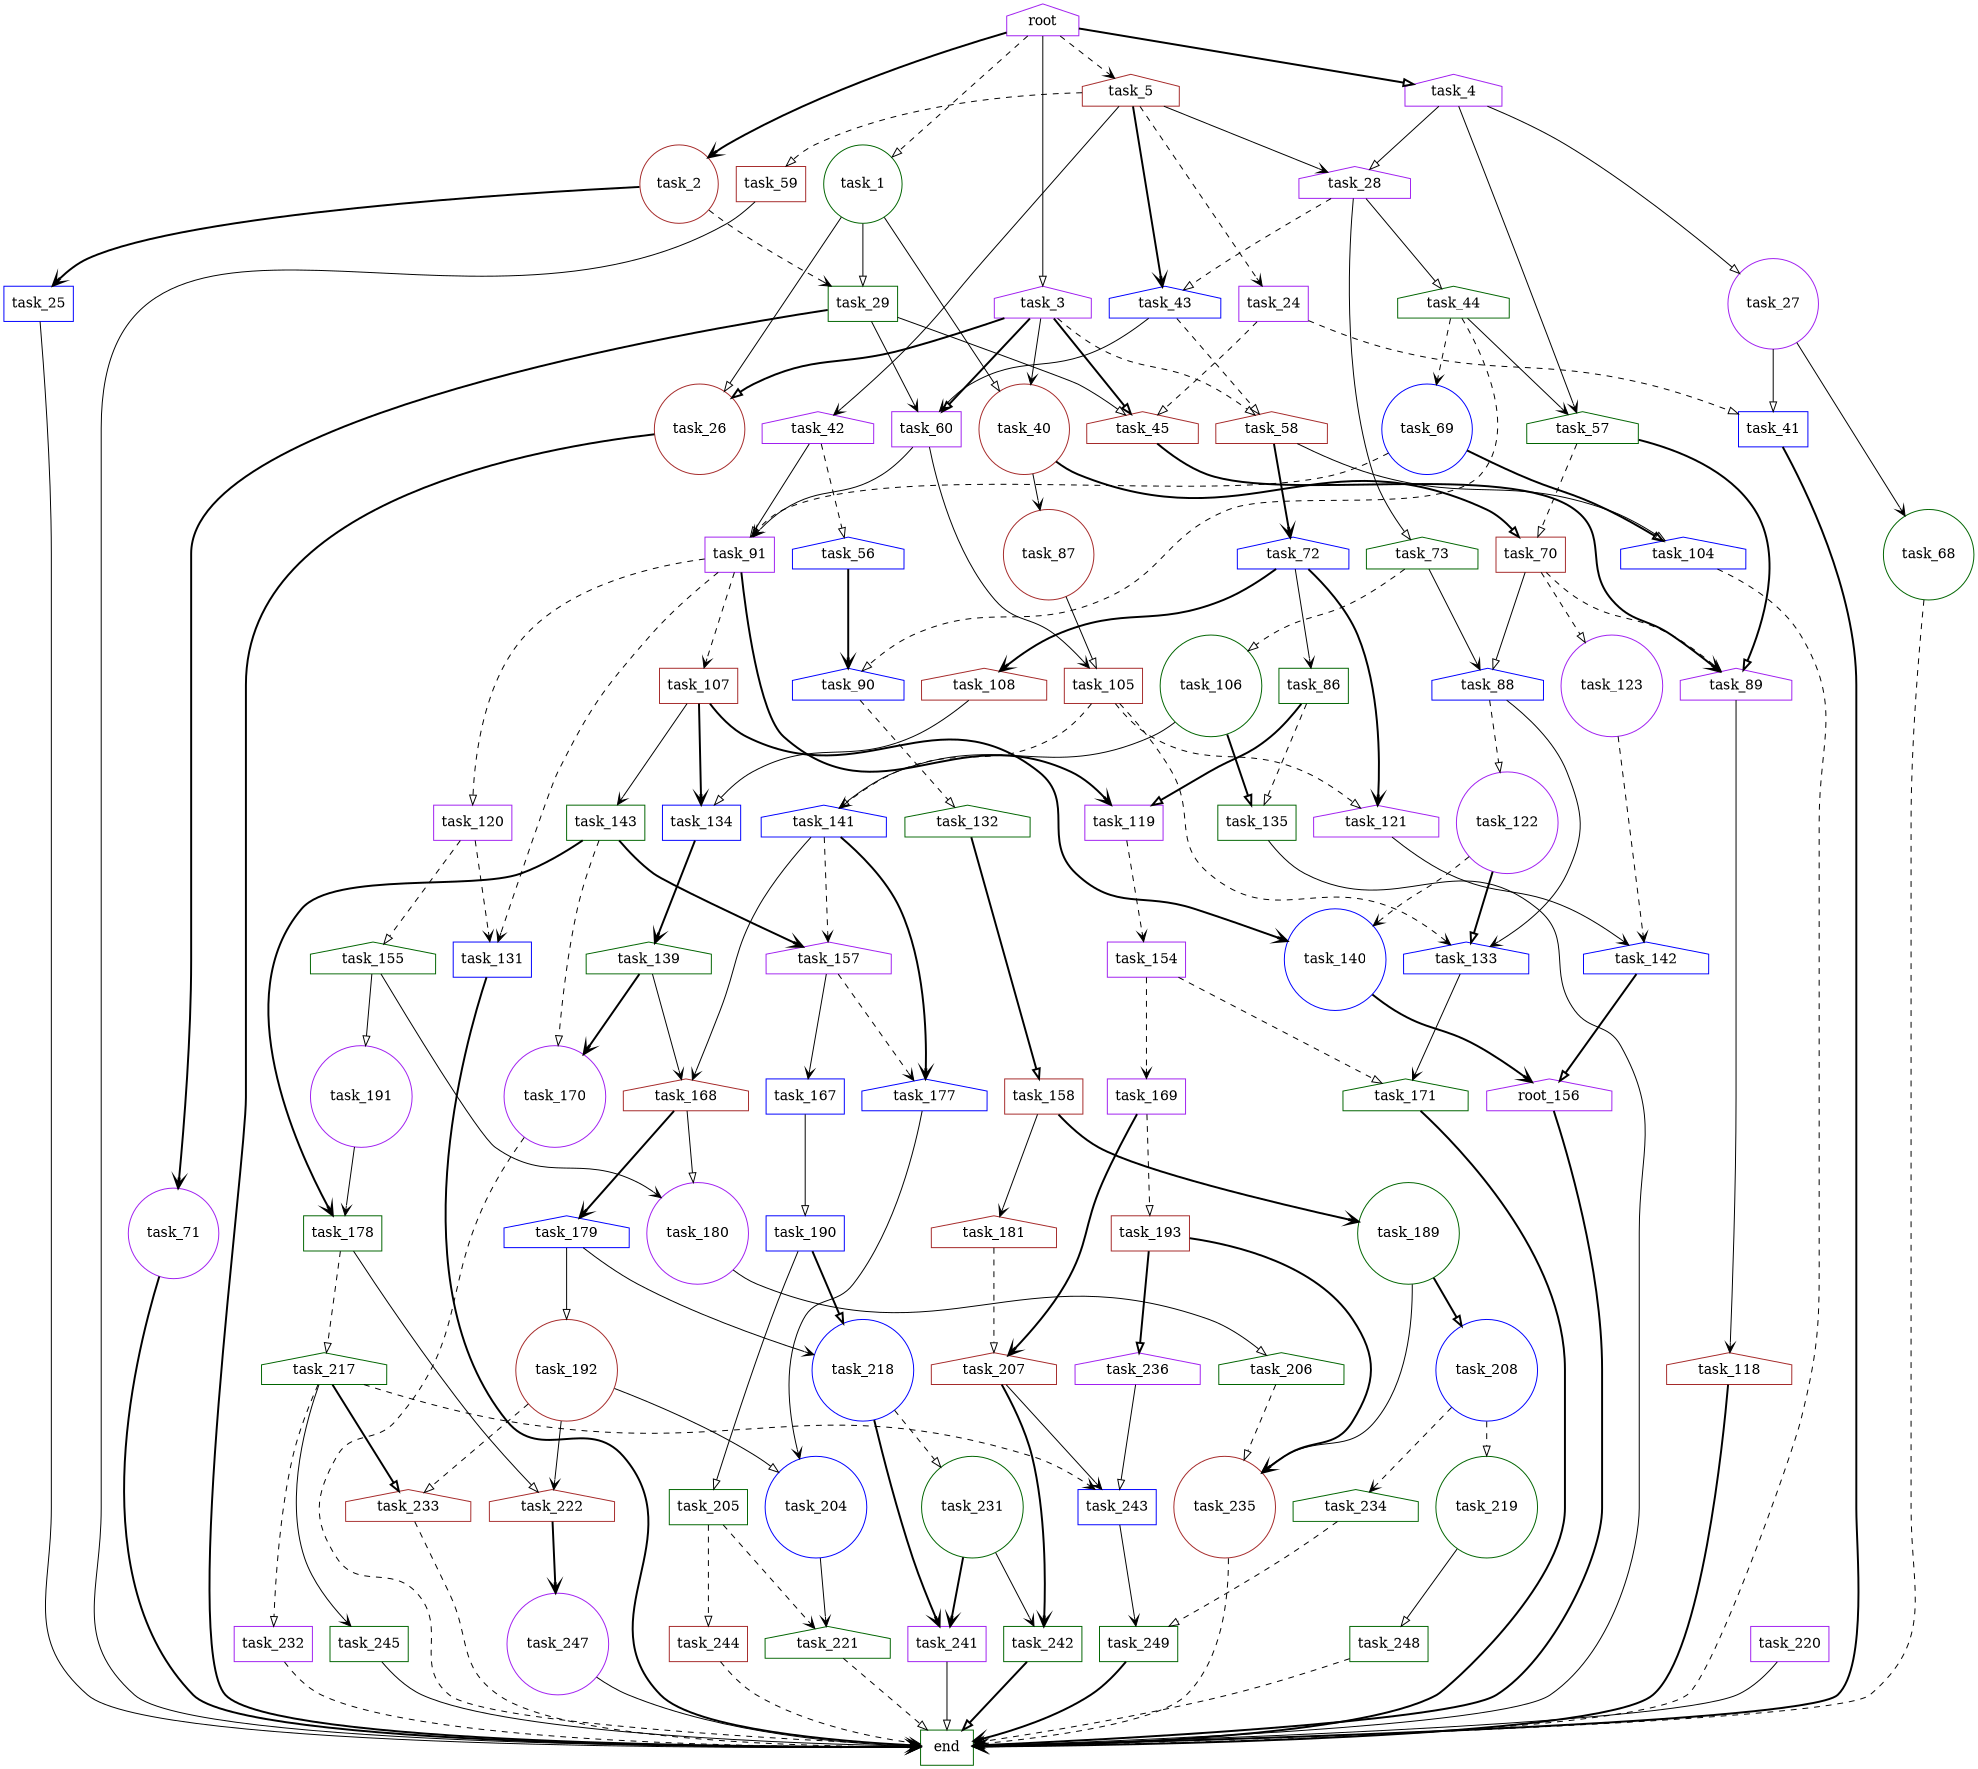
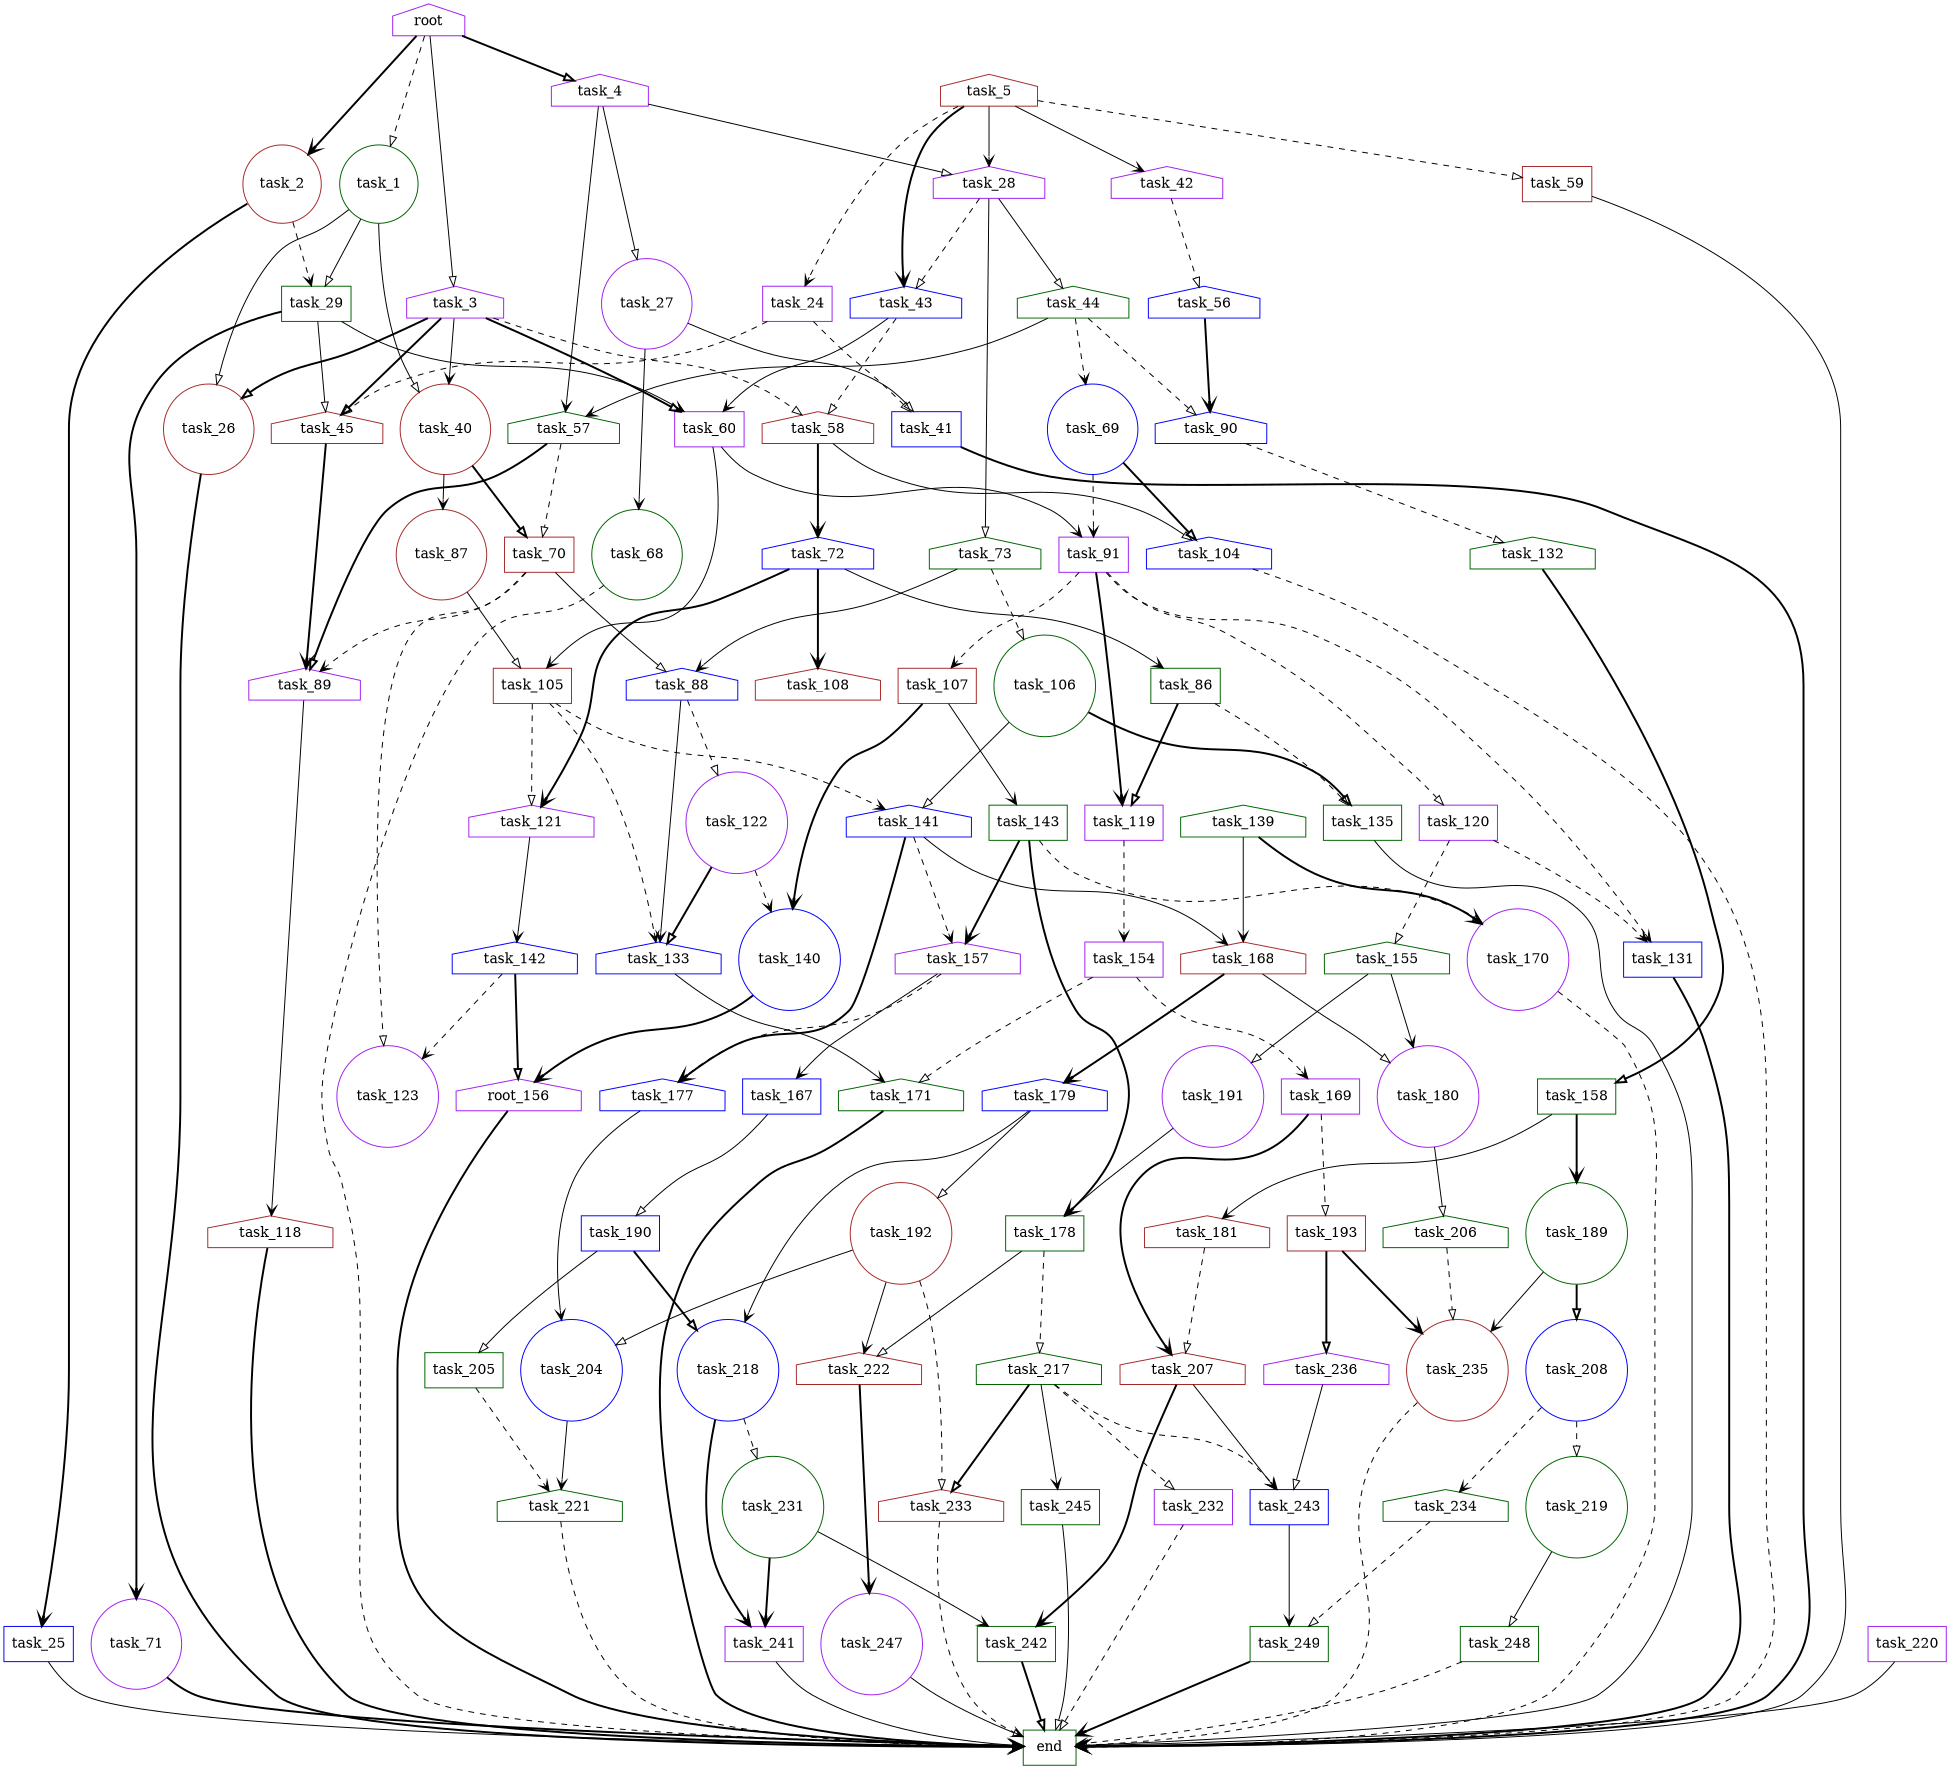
  digraph {
    node [color=purple shape=house]
    edge [arrowhead=vee style=solid]
    root
    task_1 [color=darkgreen shape=circle]
    task_2 [color=brown shape=circle]
    task_3
    task_4
    task_5 [color=brown]
    task_26 [color=brown shape=circle]
    task_29 [color=darkgreen shape=box]
    task_40 [color=brown shape=circle]
    task_25 [color=blue shape=box]
    task_45 [color=brown]
    task_58 [color=brown]
    task_60 [shape=box]
    task_27 [shape=circle]
    task_28
    task_57 [color=darkgreen]
    task_24 [shape=box]
    task_42
    task_43 [color=blue]
    task_59 [color=brown shape=box]
    end [color=darkgreen shape=box]
    task_71 [shape=circle]
    task_70 [color=brown shape=box]
    task_87 [color=brown shape=circle]
    task_89
    task_72 [color=blue]
    task_104 [color=blue]
    task_91 [shape=box]
    task_105 [color=brown shape=box]
    task_41 [color=blue shape=box]
    task_68 [color=darkgreen shape=circle]
    task_44 [color=darkgreen]
    task_73 [color=darkgreen]
    task_56 [color=blue]
    task_69 [color=blue shape=circle]
    task_90 [color=blue]
    task_88 [color=blue]
    task_106 [color=darkgreen shape=circle]
    task_123 [shape=circle]
    task_119 [shape=box]
    task_107 [color=brown shape=box]
    task_120 [shape=box]
    task_131 [color=blue shape=box]
    task_132 [color=darkgreen]
    task_118 [color=brown]
    task_86 [color=darkgreen shape=box]
    task_108 [color=brown]
    task_121
    task_133 [color=blue]
    task_141 [color=blue]
    task_122 [shape=circle]
    task_142 [color=blue]
    task_135 [color=darkgreen shape=box]
-   task_134 [color=blue shape=box]
    task_154 [shape=box]
    task_140 [color=blue shape=circle]
    task_171 [color=darkgreen]
-   task_158 [color=brown shape=box]
+   task_158 [color=darkgreen shape=box]
    task_143 [color=darkgreen shape=box]
    task_155 [color=darkgreen]
    task_168 [color=brown]
    task_157
    task_177 [color=blue]
    task_139 [color=darkgreen]
    n65 [label=root_156]
    task_170 [shape=circle]
    task_178 [color=darkgreen shape=box]
    task_169 [shape=box]
    task_180 [shape=circle]
    task_191 [shape=circle]
    task_181 [color=brown]
    task_189 [color=darkgreen shape=circle]
    task_179 [color=blue]
    task_167 [color=blue shape=box]
    task_204 [color=blue shape=circle]
    task_217 [color=darkgreen]
    task_222 [color=brown]
    task_193 [color=brown shape=box]
    task_207 [color=brown]
    task_206 [color=darkgreen]
    task_190 [color=blue shape=box]
    task_208 [color=blue shape=circle]
    task_235 [color=brown shape=circle]
    task_218 [color=blue shape=circle]
    task_205 [color=darkgreen shape=box]
    task_192 [color=brown shape=circle]
    task_236
    task_242 [color=darkgreen shape=box]
    task_243 [color=blue shape=box]
    task_221 [color=darkgreen]
    task_233 [color=brown]
    task_232 [shape=box]
    task_245 [color=darkgreen shape=box]
    task_247 [shape=circle]
    task_231 [color=darkgreen shape=circle]
    task_241 [shape=box]
    task_219 [color=darkgreen shape=circle]
    task_234 [color=darkgreen]
-   task_244 [color=brown shape=box]
    task_220 [shape=box]
    task_249 [color=darkgreen shape=box]
    task_248 [color=darkgreen shape=box]
    root -> task_1 [arrowhead=onormal style=dashed]
    root -> task_2 [style=bold]
    root -> task_3 [arrowhead=onormal]
    root -> task_4 [arrowhead=onormal style=bold]
-   root -> task_5 [style=dashed]
    task_1 -> task_26 [arrowhead=onormal]
    task_1 -> task_29 [arrowhead=onormal]
    task_1 -> task_40 [arrowhead=onormal]
    task_2 -> task_29 [style=dashed]
    task_2 -> task_25 [style=bold]
    task_3 -> task_26 [arrowhead=onormal style=bold]
    task_3 -> task_40
    task_3 -> task_45 [arrowhead=onormal style=bold]
    task_3 -> task_58 [arrowhead=onormal style=dashed]
    task_3 -> task_60 [arrowhead=onormal style=bold]
    task_4 -> task_27 [arrowhead=onormal]
    task_4 -> task_28 [arrowhead=onormal]
    task_4 -> task_57
    task_5 -> task_28
    task_5 -> task_24 [style=dashed]
    task_5 -> task_42
    task_5 -> task_43 [style=bold]
    task_5 -> task_59 [arrowhead=onormal style=dashed]
    task_26 -> end [style=bold]
    task_29 -> task_45 [arrowhead=onormal]
    task_29 -> task_60
    task_29 -> task_71 [style=bold]
    task_40 -> task_70 [arrowhead=onormal style=bold]
    task_40 -> task_87
    task_25 -> end
    task_45 -> task_89 [style=bold]
    task_58 -> task_72 [style=bold]
    task_58 -> task_104 [arrowhead=onormal]
    task_60 -> task_91
    task_60 -> task_105
    task_27 -> task_41 [arrowhead=onormal]
    task_27 -> task_68
    task_28 -> task_43 [arrowhead=onormal style=dashed]
    task_28 -> task_44 [arrowhead=onormal]
    task_28 -> task_73 [arrowhead=onormal]
    task_57 -> task_70 [arrowhead=onormal style=dashed]
    task_57 -> task_89 [arrowhead=onormal style=bold]
    task_24 -> task_45 [arrowhead=onormal style=dashed]
    task_24 -> task_41 [arrowhead=onormal style=dashed]
-   task_42 -> task_91 [arrowhead=onormal]
    task_42 -> task_56 [arrowhead=onormal style=dashed]
    task_43 -> task_58 [arrowhead=onormal style=dashed]
    task_43 -> task_60
    task_59 -> end
    task_71 -> end [style=bold]
    task_70 -> task_89 [style=dashed]
    task_70 -> task_88 [arrowhead=onormal]
    task_70 -> task_123 [arrowhead=onormal style=dashed]
    task_87 -> task_105 [arrowhead=onormal]
    task_89 -> task_118
    task_72 -> task_86
    task_72 -> task_108 [style=bold]
    task_72 -> task_121 [style=bold]
    task_104 -> end [arrowhead=onormal style=dashed]
    task_91 -> task_119 [style=bold]
    task_91 -> task_107 [style=dashed]
    task_91 -> task_120 [arrowhead=onormal style=dashed]
    task_91 -> task_131 [style=dashed]
    task_105 -> task_121 [arrowhead=onormal style=dashed]
    task_105 -> task_133 [style=dashed]
    task_105 -> task_141 [style=dashed]
    task_41 -> end [style=bold]
    task_68 -> end [arrowhead=onormal style=dashed]
    task_44 -> task_57
    task_44 -> task_69 [style=dashed]
    task_44 -> task_90 [arrowhead=onormal style=dashed]
    task_73 -> task_88
    task_73 -> task_106 [arrowhead=onormal style=dashed]
    task_56 -> task_90 [style=bold]
    task_69 -> task_104 [arrowhead=onormal style=bold]
    task_69 -> task_91 [style=dashed]
    task_90 -> task_132 [arrowhead=onormal style=dashed]
    task_88 -> task_133
    task_88 -> task_122 [arrowhead=onormal style=dashed]
    task_106 -> task_141 [arrowhead=onormal]
    task_106 -> task_135 [arrowhead=onormal style=bold]
-   task_123 -> task_142 [style=dashed]
+   task_142 -> task_123 [style=dashed]
    task_119 -> task_154 [style=dashed]
-   task_107 -> task_134 [style=bold]
    task_107 -> task_140 [style=bold]
    task_107 -> task_143
    task_120 -> task_131 [style=dashed]
    task_120 -> task_155 [arrowhead=onormal style=dashed]
    task_131 -> end [style=bold]
    task_132 -> task_158 [arrowhead=onormal style=bold]
    task_118 -> end [style=bold]
    task_86 -> task_119 [arrowhead=onormal style=bold]
    task_86 -> task_135 [arrowhead=onormal style=dashed]
-   task_108 -> task_134 [arrowhead=onormal]
    task_121 -> task_142
    task_133 -> task_171
    task_141 -> task_168
    task_141 -> task_157 [style=dashed]
    task_141 -> task_177 [style=bold]
    task_122 -> task_133 [arrowhead=onormal style=bold]
    task_122 -> task_140 [style=dashed]
    task_142 -> n65 [arrowhead=onormal style=bold]
    task_135 -> end
-   task_134 -> task_139 [style=bold]
    task_154 -> task_171 [arrowhead=onormal style=dashed]
    task_154 -> task_169 [style=dashed]
    task_140 -> n65 [style=bold]
    task_171 -> end [arrowhead=onormal style=bold]
    task_158 -> task_181
    task_158 -> task_189 [style=bold]
    task_143 -> task_157 [style=bold]
    task_143 -> task_170 [arrowhead=onormal style=dashed]
    task_143 -> task_178 [style=bold]
    task_155 -> task_180
    task_155 -> task_191 [arrowhead=onormal]
    task_168 -> task_180 [arrowhead=onormal]
    task_168 -> task_179 [style=bold]
    task_157 -> task_177 [style=dashed]
    task_157 -> task_167
    task_177 -> task_204
    task_139 -> task_168
    task_139 -> task_170 [style=bold]
    n65 -> end [arrowhead=onormal style=bold]
    task_170 -> end [style=dashed]
    task_178 -> task_217 [arrowhead=onormal style=dashed]
    task_178 -> task_222 [arrowhead=onormal]
    task_169 -> task_193 [arrowhead=onormal style=dashed]
    task_169 -> task_207 [style=bold]
    task_180 -> task_206 [arrowhead=onormal]
    task_191 -> task_178
    task_181 -> task_207 [arrowhead=onormal style=dashed]
    task_189 -> task_208 [arrowhead=onormal style=bold]
    task_189 -> task_235
    task_179 -> task_218
    task_179 -> task_192 [arrowhead=onormal]
    task_167 -> task_190 [arrowhead=onormal]
    task_204 -> task_221
    task_217 -> task_243 [style=dashed]
    task_217 -> task_233 [arrowhead=onormal style=bold]
    task_217 -> task_232 [arrowhead=onormal style=dashed]
    task_217 -> task_245
    task_222 -> task_247 [style=bold]
    task_193 -> task_235 [style=bold]
    task_193 -> task_236 [arrowhead=onormal style=bold]
    task_207 -> task_242 [style=bold]
    task_207 -> task_243
    task_206 -> task_235 [arrowhead=onormal style=dashed]
    task_190 -> task_218 [arrowhead=onormal style=bold]
    task_190 -> task_205 [arrowhead=onormal]
    task_208 -> task_219 [arrowhead=onormal style=dashed]
    task_208 -> task_234 [style=dashed]
    task_235 -> end [style=dashed]
    task_218 -> task_231 [arrowhead=onormal style=dashed]
    task_218 -> task_241 [style=bold]
    task_205 -> task_221 [style=dashed]
-   task_205 -> task_244 [arrowhead=onormal style=dashed]
    task_192 -> task_204 [arrowhead=onormal]
    task_192 -> task_222
    task_192 -> task_233 [arrowhead=onormal style=dashed]
    task_236 -> task_243 [arrowhead=onormal]
    task_242 -> end [arrowhead=onormal style=bold]
    task_243 -> task_249
    task_221 -> end [arrowhead=onormal style=dashed]
    task_233 -> end [style=dashed]
    task_232 -> end [arrowhead=onormal style=dashed]
    task_245 -> end [arrowhead=onormal]
    task_247 -> end [arrowhead=onormal]
    task_231 -> task_242
    task_231 -> task_241 [style=bold]
    task_241 -> end [arrowhead=onormal]
    task_219 -> task_248 [arrowhead=onormal]
    task_234 -> task_249 [arrowhead=onormal style=dashed]
-   task_244 -> end [style=dashed]
    task_220 -> end [arrowhead=onormal]
    task_249 -> end [style=bold]
    task_248 -> end [style=dashed]
  }
